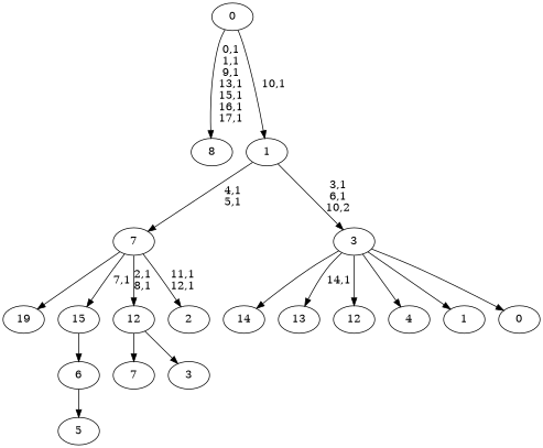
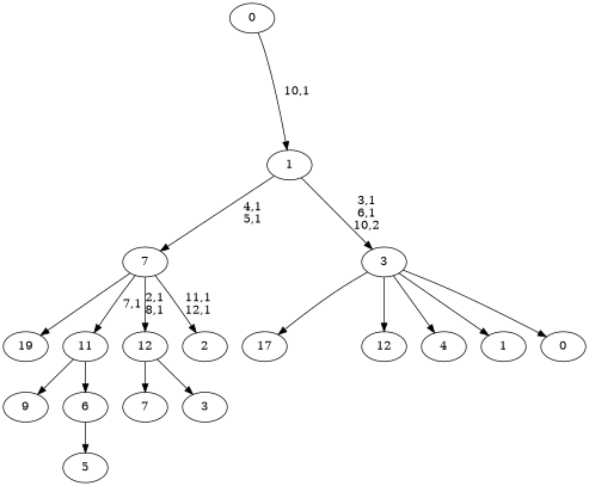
  digraph {
-   n1 [label=14]
-   n2 [label=13]
+   n1 [label=17]
    n3 [label=12]
    n4 [label=19]
-   n6 [label=8]
+   n5 [label=9]
    n7 [label=7]
    n8 [label=6]
    n9 [label=5]
-   15
+   15 [label=11]
    n11 [label=4]
    n12 [label=3]
    12
    n14 [label=2]
    7
    n16 [label=1]
    n17 [label=0]
    3
    1
    0
    n8 -> n9
+   15 -> n5
    15 -> n8
    12 -> n7
    12 -> n12
    7 -> n4
    7 -> 15 [label="7,1"]
    7 -> 12 [label="2,1\n8,1"]
    7 -> n14 [label="11,1\n12,1"]
    3 -> n1
-   3 -> n2 [label="14,1"]
    3 -> n3
    3 -> n11
    3 -> n16
    3 -> n17
    1 -> 7 [label="4,1\n5,1"]
    1 -> 3 [label="3,1\n6,1\n10,2"]
-   0 -> n6 [label="0,1\n1,1\n9,1\n13,1\n15,1\n16,1\n17,1"]
    0 -> 1 [label="10,1"]
  }
